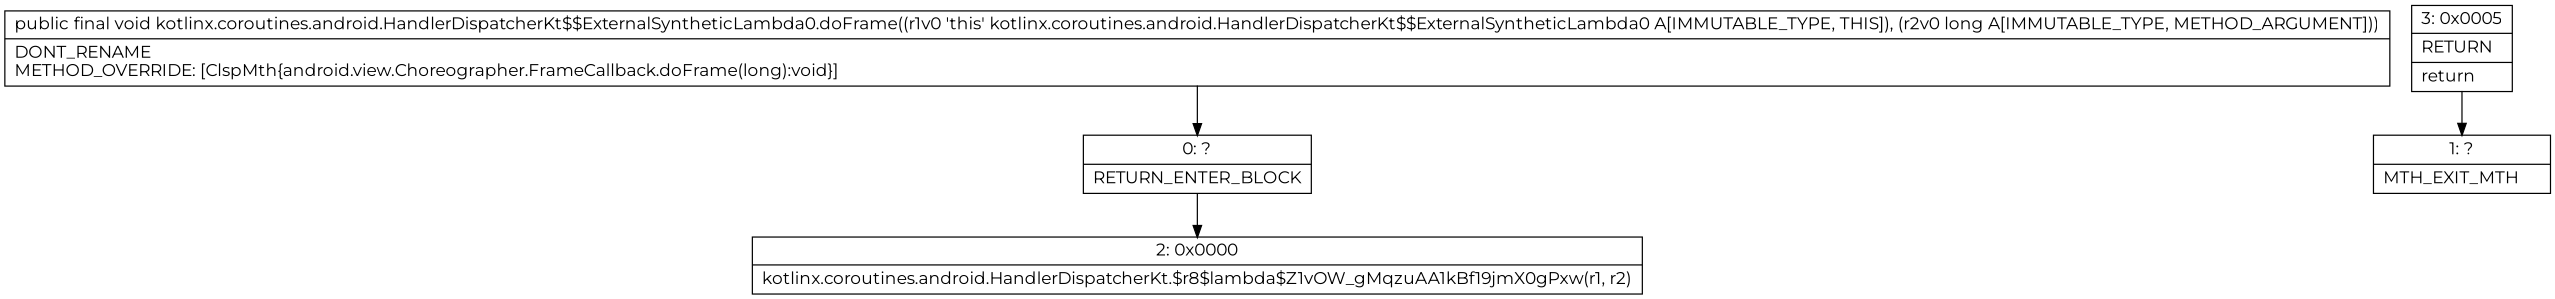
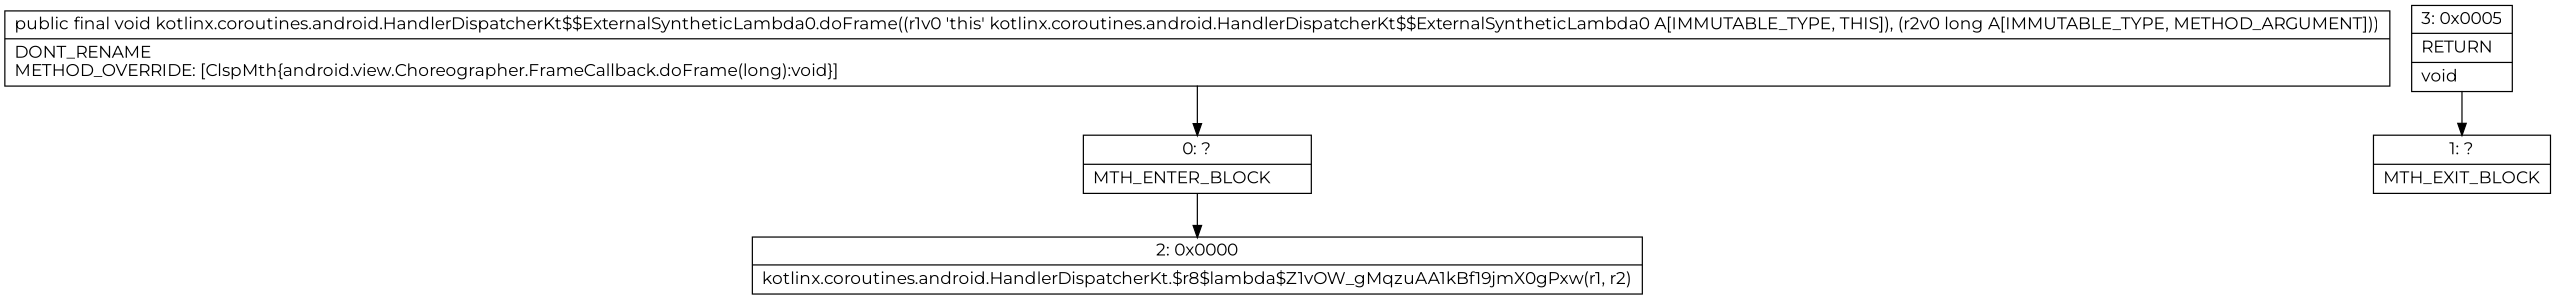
  digraph {
    fontname=Montserrat
    node [fontname=Montserrat shape=record]
    edge [fontname=Montserrat]
-   n1 [label="{0\:\ ?|RETURN_ENTER_BLOCK\l}"]
+   n1 [label="{0\:\ ?|MTH_ENTER_BLOCK\l}"]
    n2 [label="{2\:\ 0x0000|kotlinx.coroutines.android.HandlerDispatcherKt.$r8$lambda$Z1vOW_gMqzuAA1kBf19jmX0gPxw(r1, r2)\l}"]
-   n3 [label="{3\:\ 0x0005|RETURN\l|return\l}"]
-   n4 [label="{1\:\ ?|MTH_EXIT_MTH\l}"]
+   n3 [label="{3\:\ 0x0005|RETURN\l|void\l}"]
+   n4 [label="{1\:\ ?|MTH_EXIT_BLOCK\l}"]
    n5 [label="{public final void kotlinx.coroutines.android.HandlerDispatcherKt$$ExternalSyntheticLambda0.doFrame((r1v0 'this' kotlinx.coroutines.android.HandlerDispatcherKt$$ExternalSyntheticLambda0 A[IMMUTABLE_TYPE, THIS]), (r2v0 long A[IMMUTABLE_TYPE, METHOD_ARGUMENT]))  | DONT_RENAME\lMETHOD_OVERRIDE: [ClspMth\{android.view.Choreographer.FrameCallback.doFrame(long):void\}]\l}"]
    n1 -> n2
    n3 -> n4
    n5 -> n1
  }
